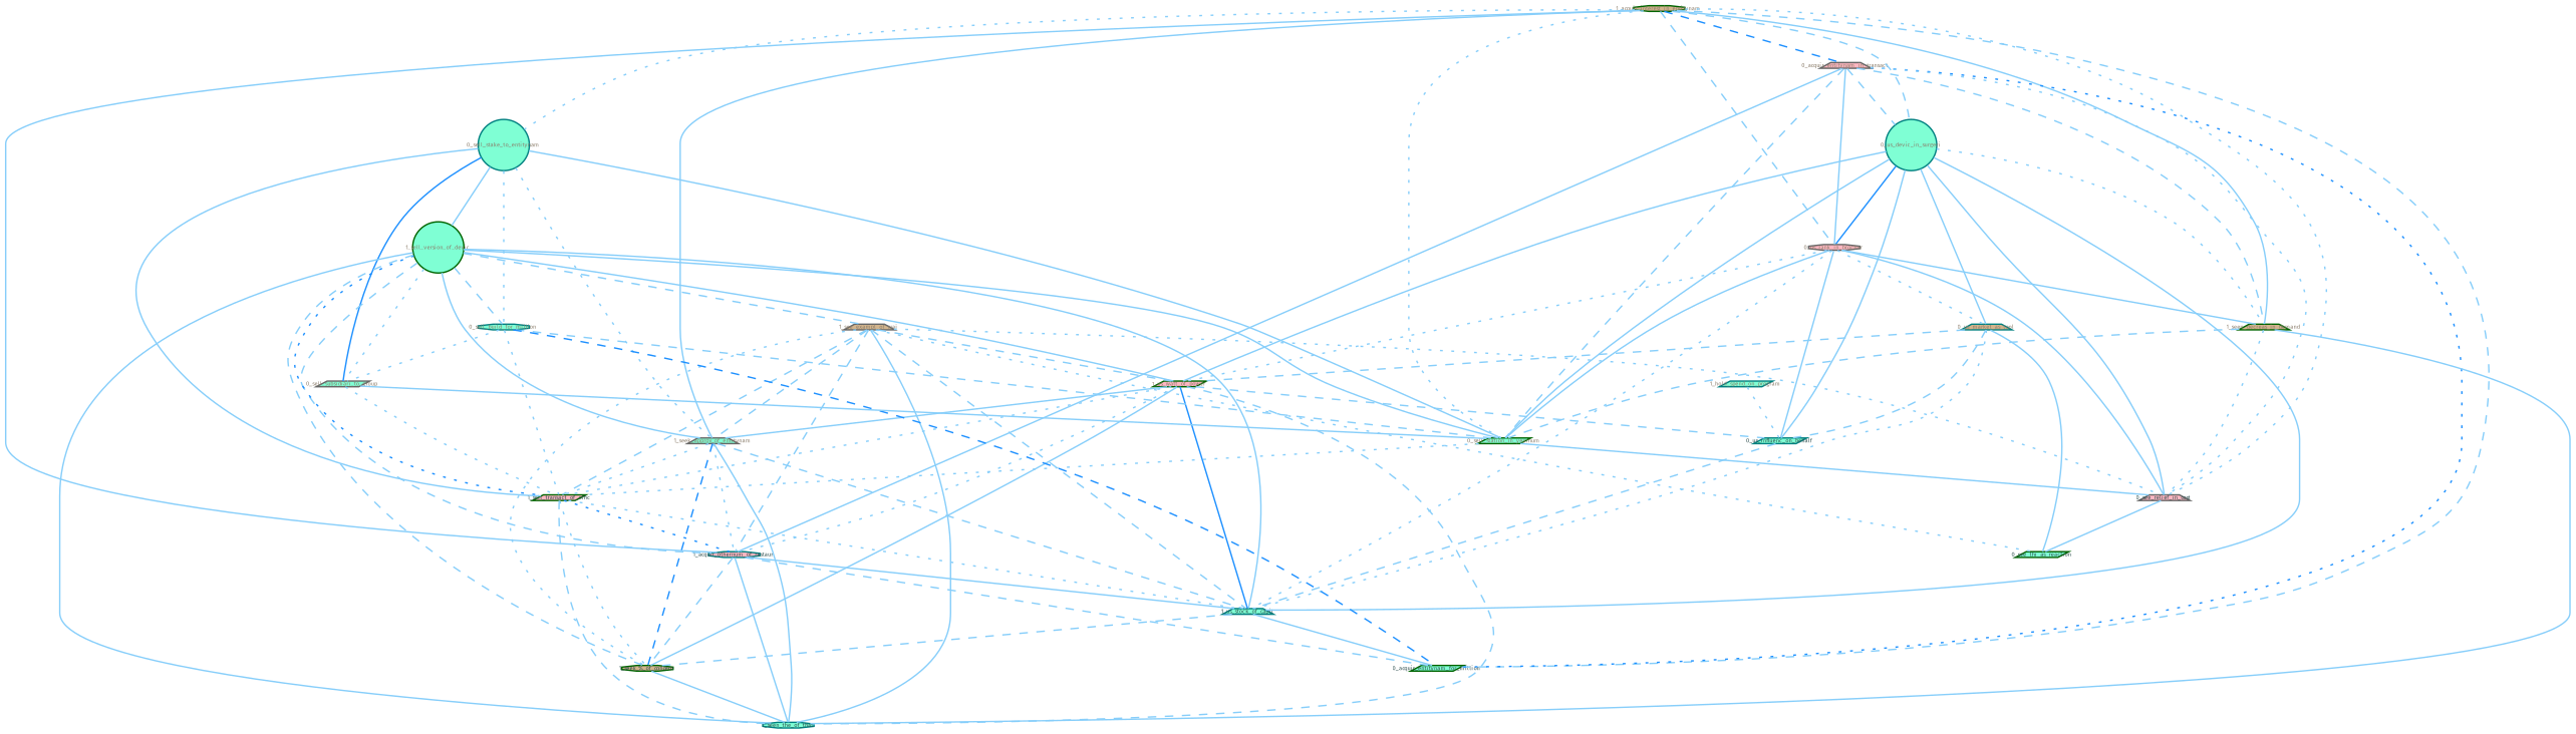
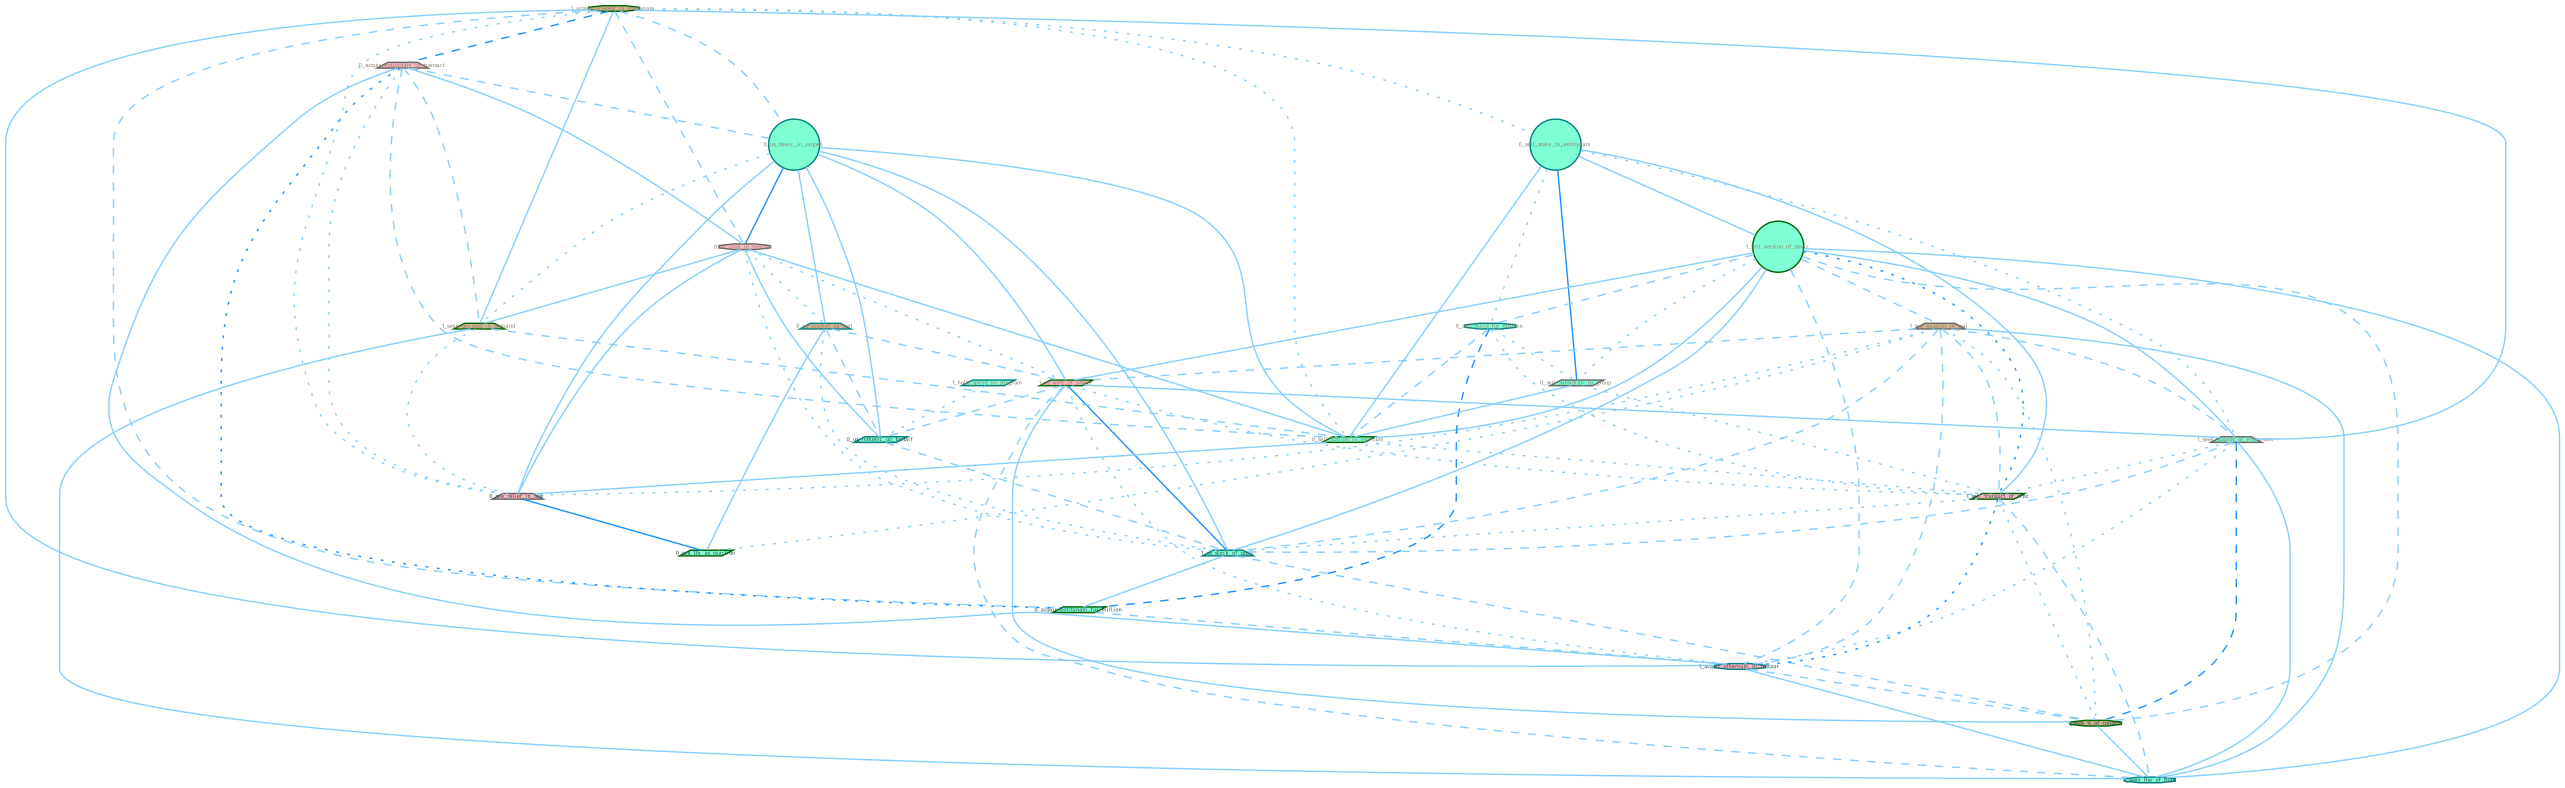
  graph {
    fontname="Fira Sans"
    node [color=darkgreen fillcolor=aquamarine fixedsize=true fontcolor="#8b7d6b" fontname="Fira Sans" fontsize=4 shape=parallelogram style=filled]
    edge [color="#87cefa" fontname="Fira Sans" style=solid w=1]
    "1_acquir_interest_in_entitynam " [fillcolor=tan height=.06 shape=octagon width=.5]
    "0_acquir_entitynam_in_transact " [color=gray40 fillcolor=lightpink height=.06 shape=trapezium width=.5]
    "0_us_devic_in_surgeri " [color=teal height=.06 shape=circle width=.5]
    "1_hold_spend_on_program " [color=teal height=.06 width=.5]
    "0_us_rank_in_brochur " [color=gray40 fillcolor=lightpink height=.06 shape=octagon width=.5]
    "0_us_market_as_tool " [color=teal fillcolor=tan height=.06 shape=trapezium width=.5]
    "0_sell_stake_to_entitynam " [color=teal height=.06 shape=circle width=.5]
    "1_sell_version_of_devic " [height=.06 shape=circle width=.5]
    "1_see_exampl_of_wai " [color=gray40 fillcolor=tan height=.06 shape=trapezium width=.5]
    "1_us_watt_of_power " [fillcolor=lightpink height=.06 width=.5]
    "1_seen_decreas_in_demand " [fillcolor=tan height=.06 shape=trapezium width=.5]
    "0_sell_build_for_million " [color=teal height=.06 shape=octagon width=.5]
    "1_seek_approv_of_entitynam " [color=gray40 height=.06 shape=trapezium width=.5]
    "0_sell_subsidiari_to_group " [color=gray40 height=.06 width=.5]
    "0_sell_station_in_yearnum " [height=.06 width=.5]
    "0_acquir_entitynam_for_million " [fontcolor="#2f4f4f" height=.06 width=.5]
    "0_see_relief_in_cost " [color=gray40 fillcolor=lightpink fontcolor="#2f4f4f" height=.06 shape=trapezium width=.5]
    "1_acquir_othernum_of_restaur " [color=teal fillcolor=lightpink fontcolor="#2f4f4f" height=.06 shape=octagon width=.5]
    "0_us_influenc_on_behalf " [color=teal fontcolor="#2f4f4f" height=.06 width=.5]
    "1_us_stock_of_capit " [color=teal fontcolor="#2f4f4f" height=.06 shape=trapezium width=.5]
    "0_see_thi_as_reaction " [fontcolor="#2f4f4f" height=.06 width=.5]
    n22 [fillcolor=lightpink fontcolor="#2f4f4f" height=.06 label="1_sell_transact_of_offic" width=.5]
    "1_seek_%_of_concern " [fillcolor=tan fontcolor="#2f4f4f" height=.06 shape=octagon width=.5]
    "1_seen_the_of_that " [color=teal fontcolor="#2f4f4f" height=.06 shape=octagon width=.5]
    subgraph sub_1 {
      "1_acquir_interest_in_entitynam "
      "0_acquir_entitynam_in_transact "
      "0_us_devic_in_surgeri "
      "1_hold_spend_on_program "
      "0_us_rank_in_brochur "
      "0_us_market_as_tool "
      "0_sell_stake_to_entitynam "
      "1_sell_version_of_devic "
      "1_see_exampl_of_wai "
      "1_us_watt_of_power "
      "1_seen_decreas_in_demand "
      "0_sell_build_for_million "
      "1_seek_approv_of_entitynam "
      "0_sell_subsidiari_to_group "
      "0_sell_station_in_yearnum "
    }
    subgraph sub_2 {
    }
    "1_acquir_interest_in_entitynam " -- "0_acquir_entitynam_in_transact " [color="#1e90ff" style=dashed w=2]
    "1_acquir_interest_in_entitynam " -- "0_us_devic_in_surgeri " [style=dashed]
    "1_acquir_interest_in_entitynam " -- "0_us_rank_in_brochur " [style=dashed]
    "1_acquir_interest_in_entitynam " -- "0_sell_stake_to_entitynam " [style=dotted]
    "1_acquir_interest_in_entitynam " -- "1_seen_decreas_in_demand "
    "1_acquir_interest_in_entitynam " -- "1_seek_approv_of_entitynam "
    "1_acquir_interest_in_entitynam " -- "0_sell_station_in_yearnum " [style=dotted]
    "1_acquir_interest_in_entitynam " -- "0_acquir_entitynam_for_million " [style=dashed]
    "1_acquir_interest_in_entitynam " -- "0_see_relief_in_cost " [style=dotted]
    "1_acquir_interest_in_entitynam " -- "1_acquir_othernum_of_restaur "
    "0_acquir_entitynam_in_transact " -- "0_us_devic_in_surgeri " [style=dashed]
    "0_acquir_entitynam_in_transact " -- "0_us_rank_in_brochur "
    "0_acquir_entitynam_in_transact " -- "1_seen_decreas_in_demand " [style=dashed]
    "0_acquir_entitynam_in_transact " -- "0_sell_station_in_yearnum " [style=dashed]
    "0_acquir_entitynam_in_transact " -- "0_acquir_entitynam_for_million " [color="#1e90ff" style=dotted w=2]
    "0_acquir_entitynam_in_transact " -- "0_see_relief_in_cost " [style=dotted]
    "0_acquir_entitynam_in_transact " -- "1_acquir_othernum_of_restaur "
    "0_us_devic_in_surgeri " -- "0_us_rank_in_brochur " [color="#1e90ff" w=2]
    "0_us_devic_in_surgeri " -- "0_us_market_as_tool "
    "0_us_devic_in_surgeri " -- "1_us_watt_of_power "
    "0_us_devic_in_surgeri " -- "1_seen_decreas_in_demand " [style=dotted]
    "0_us_devic_in_surgeri " -- "0_sell_station_in_yearnum "
    "0_us_devic_in_surgeri " -- "0_see_relief_in_cost "
    "0_us_devic_in_surgeri " -- "0_us_influenc_on_behalf "
    "0_us_devic_in_surgeri " -- "1_us_stock_of_capit "
    "1_hold_spend_on_program " -- "0_us_influenc_on_behalf " [style=dotted]
    "0_us_rank_in_brochur " -- "0_us_market_as_tool " [style=dotted]
    "0_us_rank_in_brochur " -- "1_us_watt_of_power " [style=dotted]
    "0_us_rank_in_brochur " -- "1_seen_decreas_in_demand "
    "0_us_rank_in_brochur " -- "0_sell_station_in_yearnum "
    "0_us_rank_in_brochur " -- "0_see_relief_in_cost "
    "0_us_rank_in_brochur " -- "0_us_influenc_on_behalf "
    "0_us_rank_in_brochur " -- "1_us_stock_of_capit " [style=dotted]
    "0_us_market_as_tool " -- "1_us_watt_of_power " [style=dashed]
    "0_us_market_as_tool " -- "0_us_influenc_on_behalf " [style=dashed]
    "0_us_market_as_tool " -- "1_us_stock_of_capit " [style=dotted]
    "0_us_market_as_tool " -- "0_see_thi_as_reaction "
    "0_sell_stake_to_entitynam " -- "1_sell_version_of_devic "
    "0_sell_stake_to_entitynam " -- "0_sell_build_for_million " [style=dotted]
    "0_sell_stake_to_entitynam " -- "1_seek_approv_of_entitynam " [style=dotted]
    "0_sell_stake_to_entitynam " -- "0_sell_subsidiari_to_group " [color="#1e90ff" w=2]
    "0_sell_stake_to_entitynam " -- "0_sell_station_in_yearnum "
    "0_sell_stake_to_entitynam " -- n22
    "1_sell_version_of_devic " -- "1_see_exampl_of_wai " [style=dashed]
    "1_sell_version_of_devic " -- "1_us_watt_of_power "
    "1_sell_version_of_devic " -- "0_sell_build_for_million " [style=dashed]
    "1_sell_version_of_devic " -- "1_seek_approv_of_entitynam "
    "1_sell_version_of_devic " -- "0_sell_subsidiari_to_group " [style=dotted]
    "1_sell_version_of_devic " -- "0_sell_station_in_yearnum "
    "1_sell_version_of_devic " -- "1_acquir_othernum_of_restaur " [style=dashed]
    "1_sell_version_of_devic " -- "1_us_stock_of_capit "
    "1_sell_version_of_devic " -- n22 [color="#1e90ff" style=dotted w=2]
    "1_sell_version_of_devic " -- "1_seek_%_of_concern " [style=dashed]
    "1_sell_version_of_devic " -- "1_seen_the_of_that "
    "1_see_exampl_of_wai " -- "1_us_watt_of_power " [style=dashed]
    "1_see_exampl_of_wai " -- "1_seek_approv_of_entitynam " [style=dashed]
    "1_see_exampl_of_wai " -- "0_see_relief_in_cost " [style=dotted]
    "1_see_exampl_of_wai " -- "1_acquir_othernum_of_restaur " [style=dashed]
    "1_see_exampl_of_wai " -- "1_us_stock_of_capit " [style=dashed]
    "1_see_exampl_of_wai " -- "0_see_thi_as_reaction " [style=dotted]
    "1_see_exampl_of_wai " -- n22 [style=dashed]
    "1_see_exampl_of_wai " -- "1_seek_%_of_concern " [style=dotted]
    "1_see_exampl_of_wai " -- "1_seen_the_of_that "
    "1_us_watt_of_power " -- "1_seek_approv_of_entitynam "
    "1_us_watt_of_power " -- "1_acquir_othernum_of_restaur " [style=dotted]
    "1_us_watt_of_power " -- "0_us_influenc_on_behalf " [style=dashed]
    "1_us_watt_of_power " -- "1_us_stock_of_capit " [color="#1e90ff" w=2]
    "1_us_watt_of_power " -- n22 [style=dotted]
    "1_us_watt_of_power " -- "1_seek_%_of_concern "
    "1_us_watt_of_power " -- "1_seen_the_of_that " [style=dashed]
    "1_seen_decreas_in_demand " -- "0_sell_station_in_yearnum " [style=dashed]
    "1_seen_decreas_in_demand " -- "0_see_relief_in_cost " [style=dotted]
    "1_seen_decreas_in_demand " -- "1_seen_the_of_that "
    "0_sell_build_for_million " -- "0_sell_subsidiari_to_group " [style=dotted]
    "0_sell_build_for_million " -- "0_sell_station_in_yearnum " [style=dashed]
    "0_sell_build_for_million " -- "0_acquir_entitynam_for_million " [color="#1e90ff" style=dashed w=2]
    "0_sell_build_for_million " -- n22 [style=dotted]
    "1_seek_approv_of_entitynam " -- "1_acquir_othernum_of_restaur " [style=dotted]
    "1_seek_approv_of_entitynam " -- "1_us_stock_of_capit " [style=dashed]
    "1_seek_approv_of_entitynam " -- n22 [style=dotted]
    "1_seek_approv_of_entitynam " -- "1_seek_%_of_concern " [color="#1e90ff" style=dashed w=2]
    "1_seek_approv_of_entitynam " -- "1_seen_the_of_that "
    "0_sell_subsidiari_to_group " -- "0_sell_station_in_yearnum "
    "0_sell_subsidiari_to_group " -- n22 [style=dotted]
    "0_sell_station_in_yearnum " -- "0_see_relief_in_cost "
    "0_sell_station_in_yearnum " -- n22 [style=dotted]
    "0_acquir_entitynam_for_million " -- "1_acquir_othernum_of_restaur " [style=dashed]
-   "0_see_relief_in_cost " -- "0_see_thi_as_reaction "
-   "1_acquir_othernum_of_restaur " -- "1_us_stock_of_capit "
+   "0_see_relief_in_cost " -- "0_see_thi_as_reaction " [color="#1e90ff"]
    "1_acquir_othernum_of_restaur " -- "1_seek_%_of_concern " [style=dashed]
    "1_acquir_othernum_of_restaur " -- "1_seen_the_of_that "
    "0_us_influenc_on_behalf " -- "1_us_stock_of_capit " [style=dashed]
    "1_us_stock_of_capit " -- "0_acquir_entitynam_for_million "
    "1_us_stock_of_capit " -- "1_seek_%_of_concern " [style=dashed]
    n22 -- "1_acquir_othernum_of_restaur " [color="#1e90ff" style=dotted w=2]
    n22 -- "1_us_stock_of_capit " [style=dotted]
    n22 -- "1_seek_%_of_concern " [style=dotted]
    n22 -- "1_seen_the_of_that " [style=dashed]
    "1_seek_%_of_concern " -- "1_seen_the_of_that "
  }
